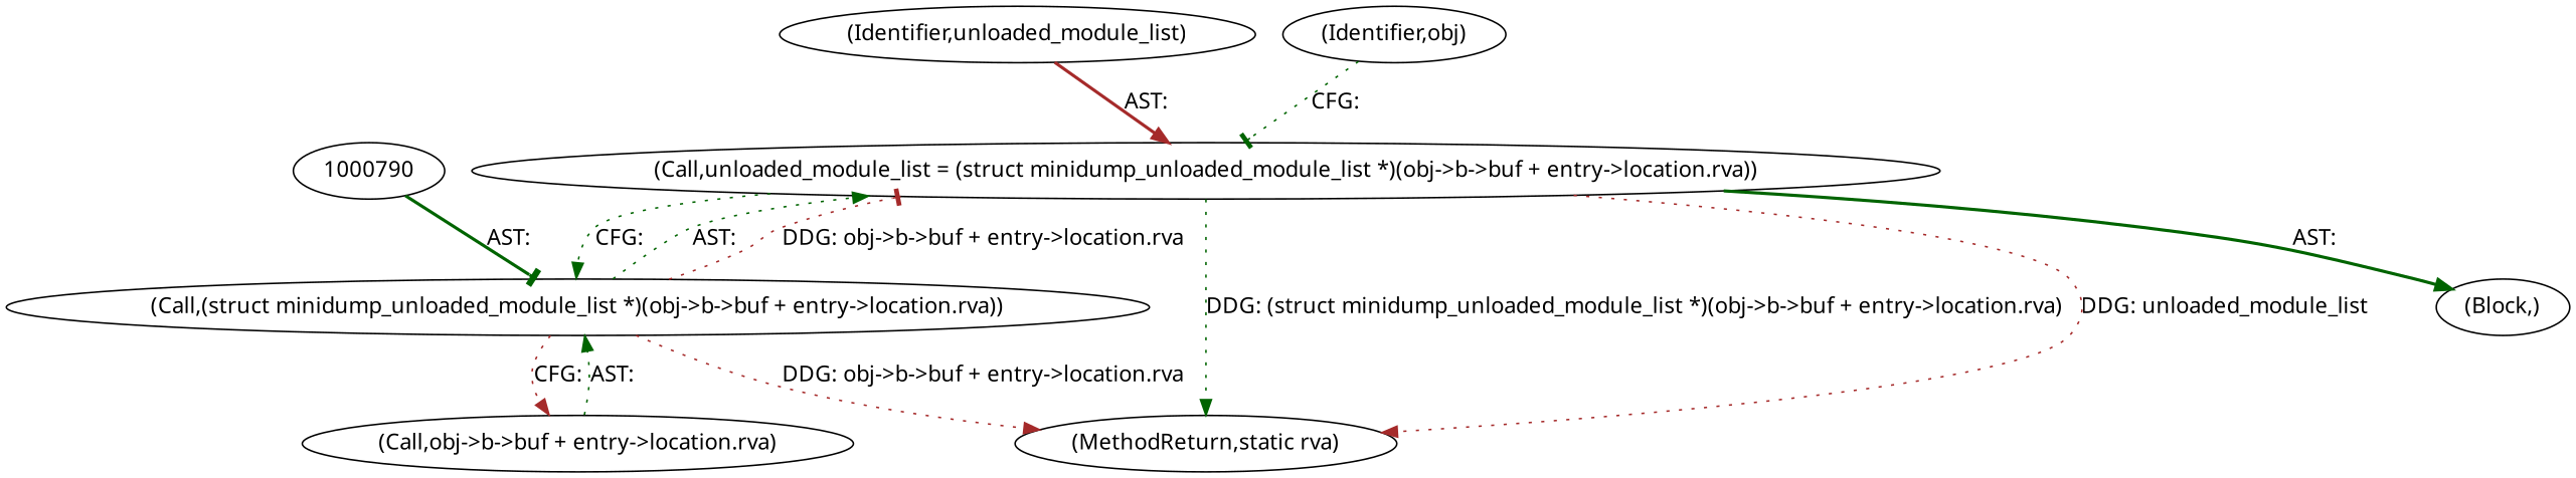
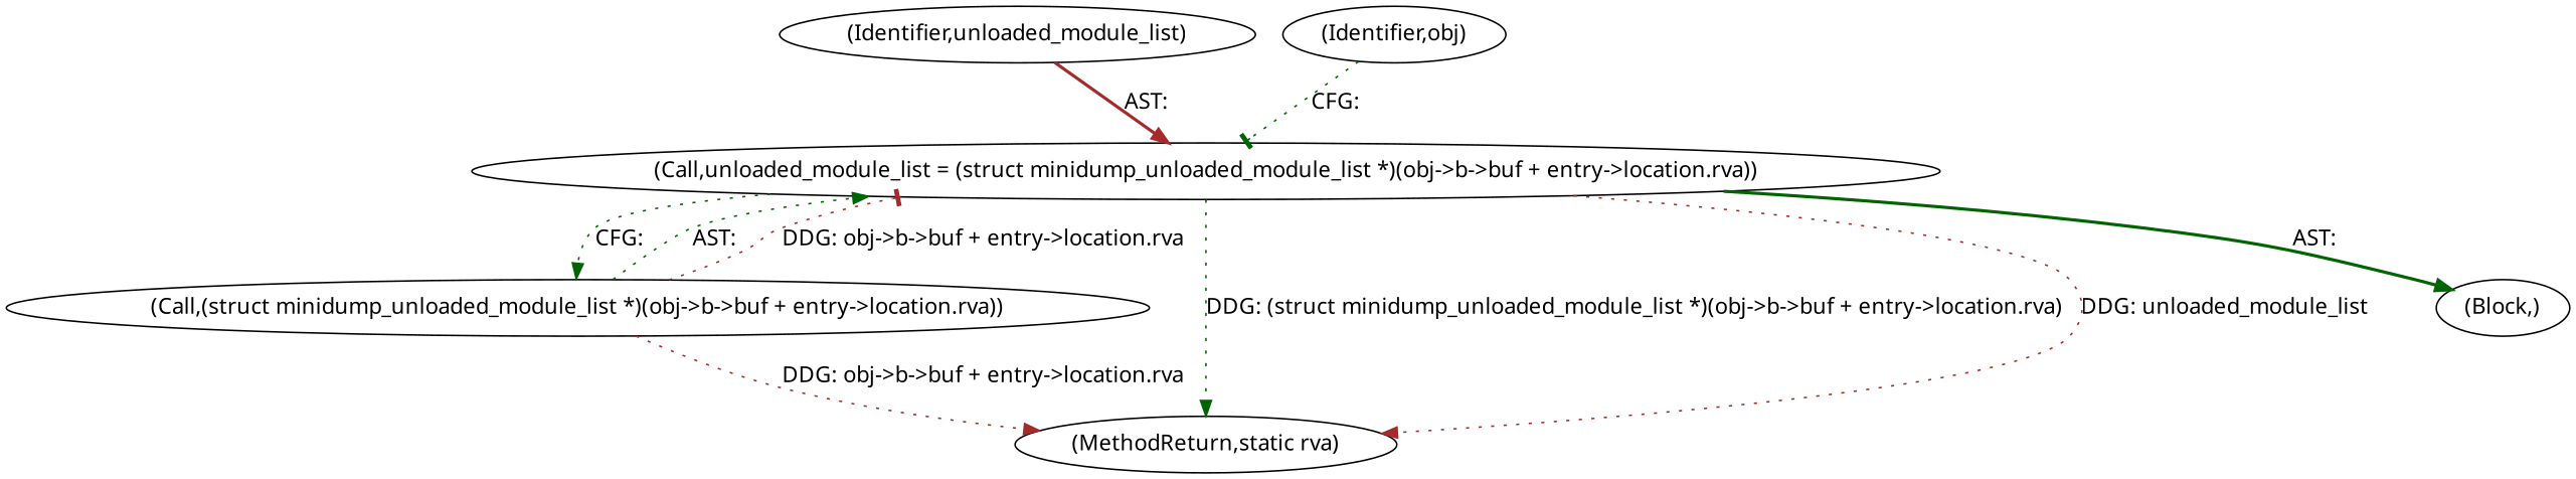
  digraph {
    fontname="Noto Sans"
    node [fontname="Noto Sans"]
    edge [arrowhead=normal color=darkgreen fontname="Noto Sans" style=dotted]
    n1 [label="(Call,unloaded_module_list = (struct minidump_unloaded_module_list *)(obj->b->buf + entry->location.rva))"]
    n2 [label="(Call,(struct minidump_unloaded_module_list *)(obj->b->buf + entry->location.rva))"]
    n3 [label="(MethodReturn,static rva)"]
    n4 [label="(Block,)"]
-   n5 [label="(Call,obj->b->buf + entry->location.rva)"]
    n6 [label="(Identifier,unloaded_module_list)"]
    n7 [label="(Identifier,obj)"]
-   1000790
    n1 -> n2 [label="CFG: "]
    n1 -> n3 [label="DDG: (struct minidump_unloaded_module_list *)(obj->b->buf + entry->location.rva)"]
    n1 -> n3 [color=brown label="DDG: unloaded_module_list"]
    n1 -> n4 [label="AST: " style=bold]
    n2 -> n1 [label="AST: "]
    n2 -> n1 [arrowhead=tee color=brown label="DDG: obj->b->buf + entry->location.rva"]
    n2 -> n3 [color=brown label="DDG: obj->b->buf + entry->location.rva"]
-   n2 -> n5 [color=brown label="CFG: "]
-   n5 -> n2 [label="AST: "]
    n6 -> n1 [color=brown label="AST: " style=bold]
    n7 -> n1 [arrowhead=tee label="CFG: "]
-   1000790 -> n2 [arrowhead=tee label="AST: " style=bold]
  }
